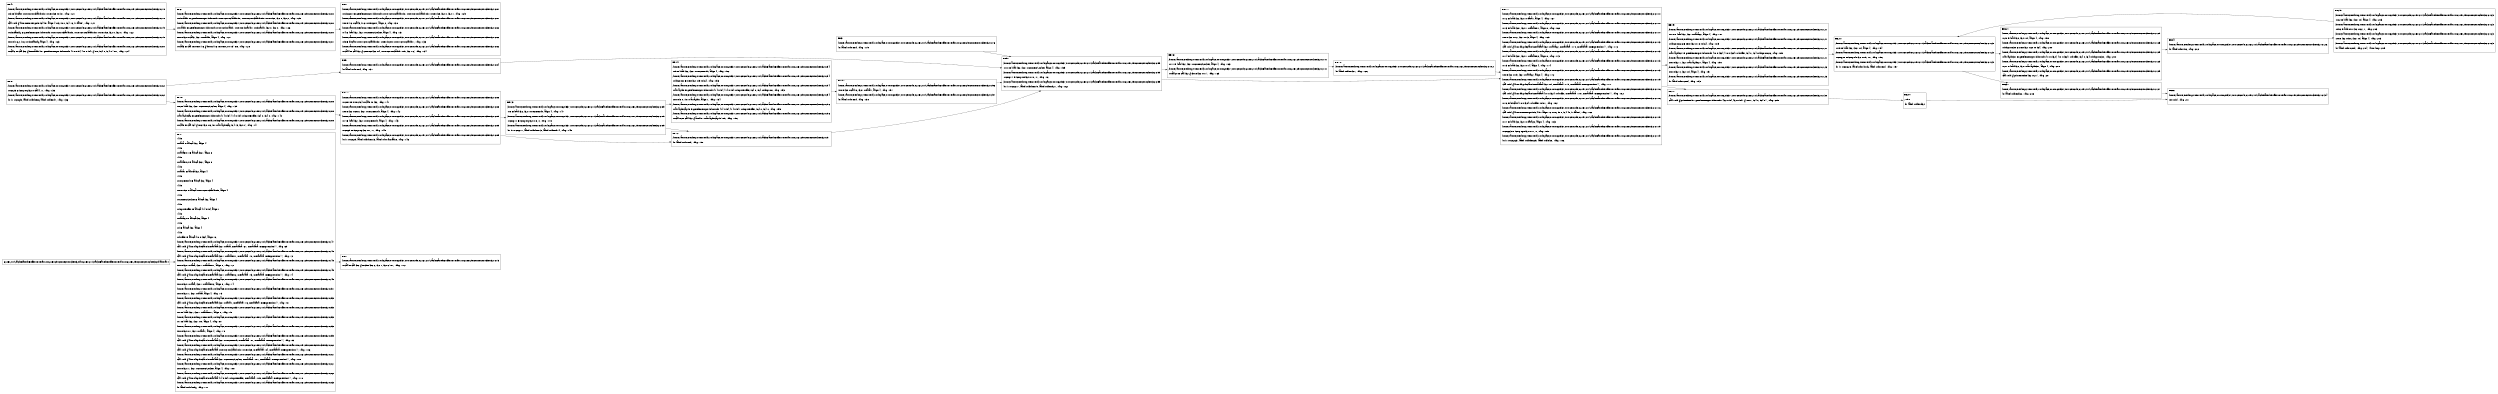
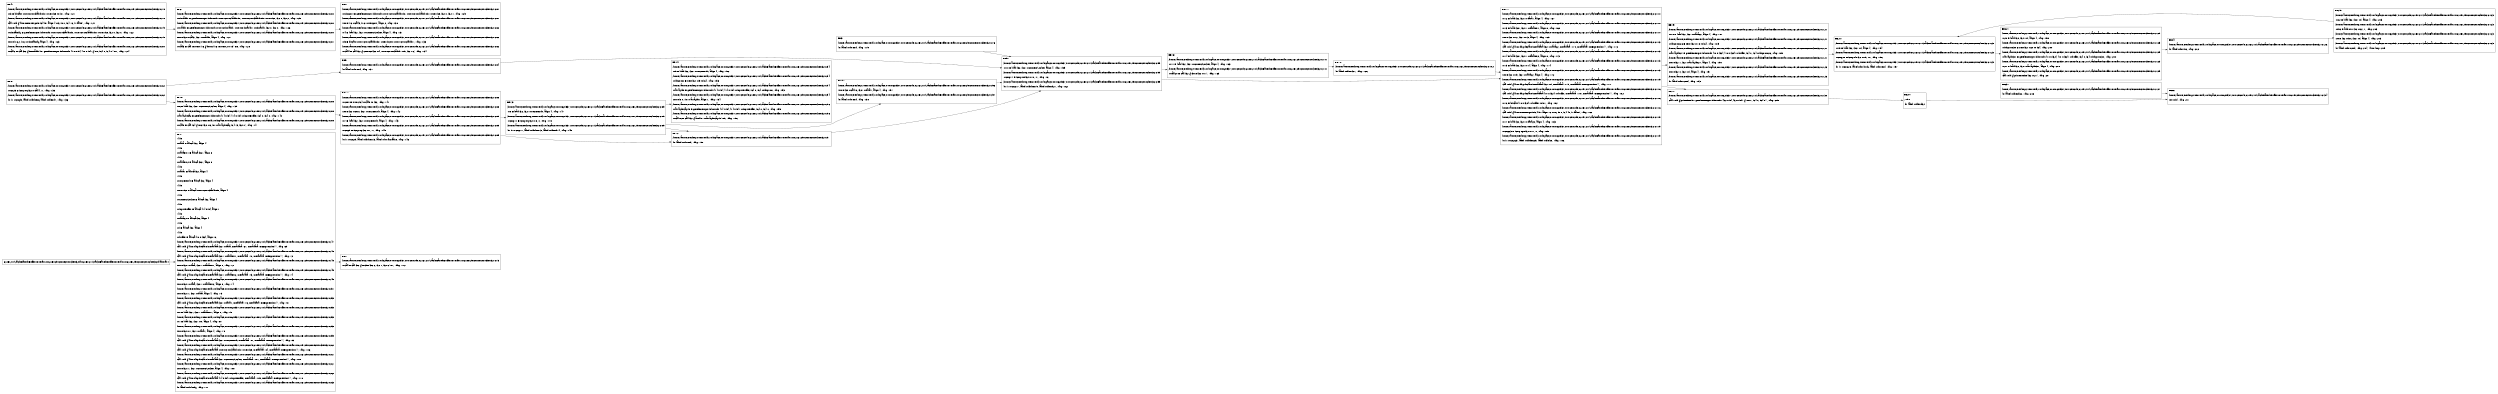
  digraph {
    rankdir=LR
    node [shape=record]
    n1 [label="{CWE121_Stack_Based_Buffer_Overflow__CWE129_connect_socket_32_ll_CWE121_Stack_Based_Buffer_Overflow__CWE129_connect_socket_32_bad_start}"]
    n2 [label="{BB0:\l\l/:415\l\n  %data = alloca i32, align 4\l\n/:415\l\n  %dataPtr1 = alloca i32*, align 8\l\n/:415\l\n  %dataPtr2 = alloca i32*, align 8\l\n/:415\l\n  %data1 = alloca i32, align 4\l\n/:415\l\n  %recvResult = alloca i32, align 4\l\n/:415\l\n  %service = alloca %struct.sockaddr_in, align 4\l\n/:415\l\n  %connectSocket = alloca i32, align 4\l\n/:415\l\n  %inputBuffer = alloca [14 x i8], align 1\l\n/:415\l\n  %data22 = alloca i32, align 4\l\n/:415\l\n  %i = alloca i32, align 4\l\n/:415\l\n  %buffer = alloca [10 x i32], align 16\l\n/home/raoxue/Desktop/MemVerif/workspace/000_062_537/source_code/CWE121_Stack_Based_Buffer_Overflow__CWE129_connect_socket_32.c:47\l\n  call void @llvm.dbg.declare(metadata i32* %data, metadata !67, metadata !DIExpression()), !dbg !69\l\n/home/raoxue/Desktop/MemVerif/workspace/000_062_537/source_code/CWE121_Stack_Based_Buffer_Overflow__CWE129_connect_socket_32.c:48\l\n  call void @llvm.dbg.declare(metadata i32** %dataPtr1, metadata !70, metadata !DIExpression()), !dbg !72\l\n/home/raoxue/Desktop/MemVerif/workspace/000_062_537/source_code/CWE121_Stack_Based_Buffer_Overflow__CWE129_connect_socket_32.c:48\l\n  store i32* %data, i32** %dataPtr1, align 8, !dbg !72\l\n/home/raoxue/Desktop/MemVerif/workspace/000_062_537/source_code/CWE121_Stack_Based_Buffer_Overflow__CWE129_connect_socket_32.c:49\l\n  call void @llvm.dbg.declare(metadata i32** %dataPtr2, metadata !73, metadata !DIExpression()), !dbg !74\l\n/home/raoxue/Desktop/MemVerif/workspace/000_062_537/source_code/CWE121_Stack_Based_Buffer_Overflow__CWE129_connect_socket_32.c:49\l\n  store i32* %data, i32** %dataPtr2, align 8, !dbg !74\l\n/home/raoxue/Desktop/MemVerif/workspace/000_062_537/source_code/CWE121_Stack_Based_Buffer_Overflow__CWE129_connect_socket_32.c:51\l\n  store i32 -1, i32* %data, align 4, !dbg !75\l\n/home/raoxue/Desktop/MemVerif/workspace/000_062_537/source_code/CWE121_Stack_Based_Buffer_Overflow__CWE129_connect_socket_32.c:53\l\n  call void @llvm.dbg.declare(metadata i32* %data1, metadata !76, metadata !DIExpression()), !dbg !78\l\n/home/raoxue/Desktop/MemVerif/workspace/000_062_537/source_code/CWE121_Stack_Based_Buffer_Overflow__CWE129_connect_socket_32.c:53\l\n  %0 = load i32*, i32** %dataPtr1, align 8, !dbg !79\l\n/home/raoxue/Desktop/MemVerif/workspace/000_062_537/source_code/CWE121_Stack_Based_Buffer_Overflow__CWE129_connect_socket_32.c:53\l\n  %1 = load i32, i32* %0, align 4, !dbg !80\l\n/home/raoxue/Desktop/MemVerif/workspace/000_062_537/source_code/CWE121_Stack_Based_Buffer_Overflow__CWE129_connect_socket_32.c:53\l\n  store i32 %1, i32* %data1, align 4, !dbg !78\l\n/home/raoxue/Desktop/MemVerif/workspace/000_062_537/source_code/CWE121_Stack_Based_Buffer_Overflow__CWE129_connect_socket_32.c:59\l\n  call void @llvm.dbg.declare(metadata i32* %recvResult, metadata !81, metadata !DIExpression()), !dbg !83\l\n/home/raoxue/Desktop/MemVerif/workspace/000_062_537/source_code/CWE121_Stack_Based_Buffer_Overflow__CWE129_connect_socket_32.c:60\l\n  call void @llvm.dbg.declare(metadata %struct.sockaddr_in* %service, metadata !84, metadata !DIExpression()), !dbg !106\l\n/home/raoxue/Desktop/MemVerif/workspace/000_062_537/source_code/CWE121_Stack_Based_Buffer_Overflow__CWE129_connect_socket_32.c:61\l\n  call void @llvm.dbg.declare(metadata i32* %connectSocket, metadata !107, metadata !DIExpression()), !dbg !108\l\n/home/raoxue/Desktop/MemVerif/workspace/000_062_537/source_code/CWE121_Stack_Based_Buffer_Overflow__CWE129_connect_socket_32.c:61\l\n  store i32 -1, i32* %connectSocket, align 4, !dbg !108\l\n/home/raoxue/Desktop/MemVerif/workspace/000_062_537/source_code/CWE121_Stack_Based_Buffer_Overflow__CWE129_connect_socket_32.c:62\l\n  call void @llvm.dbg.declare(metadata [14 x i8]* %inputBuffer, metadata !109, metadata !DIExpression()), !dbg !110\l\n/home/raoxue/Desktop/MemVerif/workspace/000_062_537/source_code/CWE121_Stack_Based_Buffer_Overflow__CWE129_connect_socket_32.c:63\l\n  br label %do.body, !dbg !111\l\n}"]
    n3 [label="{BB1:\l\l/home/raoxue/Desktop/MemVerif/workspace/000_062_537/source_code/CWE121_Stack_Based_Buffer_Overflow__CWE129_connect_socket_32.c:73\l\n  %call = call i32 @socket(i32 2, i32 1, i32 6) #7, !dbg !112\l\n}"]
    n4 [label="{BB3:\l\l/home/raoxue/Desktop/MemVerif/workspace/000_062_537/source_code/CWE121_Stack_Based_Buffer_Overflow__CWE129_connect_socket_32.c:76\l\n  br label %do.end, !dbg !119\l\n}"]
    n5 [label="{BB5:\l\l/home/raoxue/Desktop/MemVerif/workspace/000_062_537/source_code/CWE121_Stack_Based_Buffer_Overflow__CWE129_connect_socket_32.c:99\l\n  %10 = load i32, i32* %connectSocket, align 4, !dbg !159\l\n/home/raoxue/Desktop/MemVerif/workspace/000_062_537/source_code/CWE121_Stack_Based_Buffer_Overflow__CWE129_connect_socket_32.c:99\l\n  %cmp17 = icmp ne i32 %10, -1, !dbg !161\l\n/home/raoxue/Desktop/MemVerif/workspace/000_062_537/source_code/CWE121_Stack_Based_Buffer_Overflow__CWE129_connect_socket_32.c:99\l\n  br i1 %cmp17, label %if.then19, label %if.end21, !dbg !162\l\n}"]
    n6 [label="{BB4:\l\l/home/raoxue/Desktop/MemVerif/workspace/000_062_537/source_code/CWE121_Stack_Based_Buffer_Overflow__CWE129_connect_socket_32.c:78\l\n  %3 = bitcast %struct.sockaddr_in* %service to i8*, !dbg !121\l\n/home/raoxue/Desktop/MemVerif/workspace/000_062_537/source_code/CWE121_Stack_Based_Buffer_Overflow__CWE129_connect_socket_32.c:78\l\n  call void @llvm.memset.p0i8.i64(i8* align 4 %3, i8 0, i64 16, i1 false), !dbg !121\l\n/home/raoxue/Desktop/MemVerif/workspace/000_062_537/source_code/CWE121_Stack_Based_Buffer_Overflow__CWE129_connect_socket_32.c:79\l\n  %sin_family = getelementptr inbounds %struct.sockaddr_in, %struct.sockaddr_in* %service, i32 0, i32 0, !dbg !122\l\n/home/raoxue/Desktop/MemVerif/workspace/000_062_537/source_code/CWE121_Stack_Based_Buffer_Overflow__CWE129_connect_socket_32.c:79\l\n  store i16 2, i16* %sin_family, align 4, !dbg !123\l\n/home/raoxue/Desktop/MemVerif/workspace/000_062_537/source_code/CWE121_Stack_Based_Buffer_Overflow__CWE129_connect_socket_32.c:80\l\n  %call2 = call i32 @inet_addr(i8* getelementptr inbounds ([10 x i8], [10 x i8]* @.str, i64 0, i64 0)) #7, !dbg !124\l\n}"]
    n7 [label="{BB6:\l\l/home/raoxue/Desktop/MemVerif/workspace/000_062_537/source_code/CWE121_Stack_Based_Buffer_Overflow__CWE129_connect_socket_32.c:80\l\n  %sin_addr = getelementptr inbounds %struct.sockaddr_in, %struct.sockaddr_in* %service, i32 0, i32 2, !dbg !125\l\n/home/raoxue/Desktop/MemVerif/workspace/000_062_537/source_code/CWE121_Stack_Based_Buffer_Overflow__CWE129_connect_socket_32.c:80\l\n  %s_addr = getelementptr inbounds %struct.in_addr, %struct.in_addr* %sin_addr, i32 0, i32 0, !dbg !126\l\n/home/raoxue/Desktop/MemVerif/workspace/000_062_537/source_code/CWE121_Stack_Based_Buffer_Overflow__CWE129_connect_socket_32.c:80\l\n  store i32 %call2, i32* %s_addr, align 4, !dbg !127\l\n/home/raoxue/Desktop/MemVerif/workspace/000_062_537/source_code/CWE121_Stack_Based_Buffer_Overflow__CWE129_connect_socket_32.c:81\l\n  %call3 = call zeroext i16 @htons(i16 zeroext 27015) #8, !dbg !128\l\n}"]
    n8 [label="{BB16:\l\l/home/raoxue/Desktop/MemVerif/workspace/000_062_537/source_code/CWE121_Stack_Based_Buffer_Overflow__CWE129_connect_socket_32.c:101\l\n  %11 = load i32, i32* %connectSocket, align 4, !dbg !163\l\n/home/raoxue/Desktop/MemVerif/workspace/000_062_537/source_code/CWE121_Stack_Based_Buffer_Overflow__CWE129_connect_socket_32.c:101\l\n  %call20 = call i32 @close(i32 %11), !dbg !165\l\n}"]
    n9 [label="{BB17:\l\l/home/raoxue/Desktop/MemVerif/workspace/000_062_537/source_code/CWE121_Stack_Based_Buffer_Overflow__CWE129_connect_socket_32.c:110\l\n  %12 = load i32, i32* %data1, align 4, !dbg !167\l\n/home/raoxue/Desktop/MemVerif/workspace/000_062_537/source_code/CWE121_Stack_Based_Buffer_Overflow__CWE129_connect_socket_32.c:110\l\n  %13 = load i32*, i32** %dataPtr1, align 8, !dbg !168\l\n/home/raoxue/Desktop/MemVerif/workspace/000_062_537/source_code/CWE121_Stack_Based_Buffer_Overflow__CWE129_connect_socket_32.c:110\l\n  store i32 %12, i32* %13, align 4, !dbg !169\l\n/home/raoxue/Desktop/MemVerif/workspace/000_062_537/source_code/CWE121_Stack_Based_Buffer_Overflow__CWE129_connect_socket_32.c:113\l\n  call void @llvm.dbg.declare(metadata i32* %data22, metadata !170, metadata !DIExpression()), !dbg !172\l\n/home/raoxue/Desktop/MemVerif/workspace/000_062_537/source_code/CWE121_Stack_Based_Buffer_Overflow__CWE129_connect_socket_32.c:113\l\n  %14 = load i32*, i32** %dataPtr2, align 8, !dbg !173\l\n/home/raoxue/Desktop/MemVerif/workspace/000_062_537/source_code/CWE121_Stack_Based_Buffer_Overflow__CWE129_connect_socket_32.c:113\l\n  %15 = load i32, i32* %14, align 4, !dbg !174\l\n/home/raoxue/Desktop/MemVerif/workspace/000_062_537/source_code/CWE121_Stack_Based_Buffer_Overflow__CWE129_connect_socket_32.c:113\l\n  store i32 %15, i32* %data22, align 4, !dbg !172\l\n/home/raoxue/Desktop/MemVerif/workspace/000_062_537/source_code/CWE121_Stack_Based_Buffer_Overflow__CWE129_connect_socket_32.c:115\l\n  call void @llvm.dbg.declare(metadata i32* %i, metadata !175, metadata !DIExpression()), !dbg !177\l\n/home/raoxue/Desktop/MemVerif/workspace/000_062_537/source_code/CWE121_Stack_Based_Buffer_Overflow__CWE129_connect_socket_32.c:116\l\n  call void @llvm.dbg.declare(metadata [10 x i32]* %buffer, metadata !178, metadata !DIExpression()), !dbg !182\l\n/home/raoxue/Desktop/MemVerif/workspace/000_062_537/source_code/CWE121_Stack_Based_Buffer_Overflow__CWE129_connect_socket_32.c:116\l\n  %16 = bitcast [10 x i32]* %buffer to i8*, !dbg !182\l\n/home/raoxue/Desktop/MemVerif/workspace/000_062_537/source_code/CWE121_Stack_Based_Buffer_Overflow__CWE129_connect_socket_32.c:116\l\n  call void @llvm.memset.p0i8.i64(i8* align 16 %16, i8 0, i64 40, i1 false), !dbg !182\l\n/home/raoxue/Desktop/MemVerif/workspace/000_062_537/source_code/CWE121_Stack_Based_Buffer_Overflow__CWE129_connect_socket_32.c:119\l\n  %17 = load i32, i32* %data22, align 4, !dbg !183\l\n/home/raoxue/Desktop/MemVerif/workspace/000_062_537/source_code/CWE121_Stack_Based_Buffer_Overflow__CWE129_connect_socket_32.c:119\l\n  %cmp23 = icmp sge i32 %17, 0, !dbg !185\l\n/home/raoxue/Desktop/MemVerif/workspace/000_062_537/source_code/CWE121_Stack_Based_Buffer_Overflow__CWE129_connect_socket_32.c:119\l\n  br i1 %cmp23, label %if.then25, label %if.else, !dbg !186\l\n}"]
    n10 [label="{BB7:\l\l/home/raoxue/Desktop/MemVerif/workspace/000_062_537/source_code/CWE121_Stack_Based_Buffer_Overflow__CWE129_connect_socket_32.c:81\l\n  %sin_port = getelementptr inbounds %struct.sockaddr_in, %struct.sockaddr_in* %service, i32 0, i32 1, !dbg !129\l\n/home/raoxue/Desktop/MemVerif/workspace/000_062_537/source_code/CWE121_Stack_Based_Buffer_Overflow__CWE129_connect_socket_32.c:81\l\n  store i16 %call3, i16* %sin_port, align 2, !dbg !130\l\n/home/raoxue/Desktop/MemVerif/workspace/000_062_537/source_code/CWE121_Stack_Based_Buffer_Overflow__CWE129_connect_socket_32.c:82\l\n  %4 = load i32, i32* %connectSocket, align 4, !dbg !131\l\n/home/raoxue/Desktop/MemVerif/workspace/000_062_537/source_code/CWE121_Stack_Based_Buffer_Overflow__CWE129_connect_socket_32.c:82\l\n  %5 = bitcast %struct.sockaddr_in* %service to %struct.sockaddr*, !dbg !133\l\n/home/raoxue/Desktop/MemVerif/workspace/000_062_537/source_code/CWE121_Stack_Based_Buffer_Overflow__CWE129_connect_socket_32.c:82\l\n  %call4 = call i32 @connect(i32 %4, %struct.sockaddr* %5, i32 16), !dbg !134\l\n}"]
    n11 [label="{BB18:\l\l/home/raoxue/Desktop/MemVerif/workspace/000_062_537/source_code/CWE121_Stack_Based_Buffer_Overflow__CWE129_connect_socket_32.c:102\l\n  br label %if.end21, !dbg !166\l\n}"]
    n12 [label="{BB19:\l\l/home/raoxue/Desktop/MemVerif/workspace/000_062_537/source_code/CWE121_Stack_Based_Buffer_Overflow__CWE129_connect_socket_32.c:121\l\n  %18 = load i32, i32* %data22, align 4, !dbg !187\l\n/home/raoxue/Desktop/MemVerif/workspace/000_062_537/source_code/CWE121_Stack_Based_Buffer_Overflow__CWE129_connect_socket_32.c:121\l\n  %idxprom26 = sext i32 %18 to i64, !dbg !189\l\n/home/raoxue/Desktop/MemVerif/workspace/000_062_537/source_code/CWE121_Stack_Based_Buffer_Overflow__CWE129_connect_socket_32.c:121\l\n  %arrayidx27 = getelementptr inbounds [10 x i32], [10 x i32]* %buffer, i64 0, i64 %idxprom26, !dbg !189\l\n/home/raoxue/Desktop/MemVerif/workspace/000_062_537/source_code/CWE121_Stack_Based_Buffer_Overflow__CWE129_connect_socket_32.c:121\l\n  store i32 1, i32* %arrayidx27, align 4, !dbg !190\l\n/home/raoxue/Desktop/MemVerif/workspace/000_062_537/source_code/CWE121_Stack_Based_Buffer_Overflow__CWE129_connect_socket_32.c:123\l\n  store i32 0, i32* %i, align 4, !dbg !191\l\n/home/raoxue/Desktop/MemVerif/workspace/000_062_537/source_code/CWE121_Stack_Based_Buffer_Overflow__CWE129_connect_socket_32.c:123\l\n  br label %for.cond, !dbg !193\l\n}"]
    n13 [label="{BB20:\l\l/home/raoxue/Desktop/MemVerif/workspace/000_062_537/source_code/CWE121_Stack_Based_Buffer_Overflow__CWE129_connect_socket_32.c:130\l\n  call void @printLine(i8* getelementptr inbounds ([32 x i8], [32 x i8]* @.str.1, i64 0, i64 0)), !dbg !209\l\n}"]
    n14 [label="{BB8:\l\l/home/raoxue/Desktop/MemVerif/workspace/000_062_537/source_code/CWE121_Stack_Based_Buffer_Overflow__CWE129_connect_socket_32.c:82\l\n  %cmp5 = icmp eq i32 %call4, -1, !dbg !135\l\n/home/raoxue/Desktop/MemVerif/workspace/000_062_537/source_code/CWE121_Stack_Based_Buffer_Overflow__CWE129_connect_socket_32.c:82\l\n  br i1 %cmp5, label %if.then6, label %if.end7, !dbg !136\l\n}"]
    n15 [label="{BB9:\l\l/home/raoxue/Desktop/MemVerif/workspace/000_062_537/source_code/CWE121_Stack_Based_Buffer_Overflow__CWE129_connect_socket_32.c:84\l\n  br label %do.end, !dbg !137\l\n}"]
    n16 [label="{BB10:\l\l/home/raoxue/Desktop/MemVerif/workspace/000_062_537/source_code/CWE121_Stack_Based_Buffer_Overflow__CWE129_connect_socket_32.c:88\l\n  %6 = load i32, i32* %connectSocket, align 4, !dbg !139\l\n/home/raoxue/Desktop/MemVerif/workspace/000_062_537/source_code/CWE121_Stack_Based_Buffer_Overflow__CWE129_connect_socket_32.c:88\l\n  %arraydecay = getelementptr inbounds [14 x i8], [14 x i8]* %inputBuffer, i64 0, i64 0, !dbg !140\l\n/home/raoxue/Desktop/MemVerif/workspace/000_062_537/source_code/CWE121_Stack_Based_Buffer_Overflow__CWE129_connect_socket_32.c:88\l\n  %call8 = call i64 @recv(i32 %6, i8* %arraydecay, i64 13, i32 0), !dbg !141\l\n}"]
    n17 [label="{BB11:\l\l/home/raoxue/Desktop/MemVerif/workspace/000_062_537/source_code/CWE121_Stack_Based_Buffer_Overflow__CWE129_connect_socket_32.c:88\l\n  %conv = trunc i64 %call8 to i32, !dbg !141\l\n/home/raoxue/Desktop/MemVerif/workspace/000_062_537/source_code/CWE121_Stack_Based_Buffer_Overflow__CWE129_connect_socket_32.c:88\l\n  store i32 %conv, i32* %recvResult, align 4, !dbg !142\l\n/home/raoxue/Desktop/MemVerif/workspace/000_062_537/source_code/CWE121_Stack_Based_Buffer_Overflow__CWE129_connect_socket_32.c:89\l\n  %7 = load i32, i32* %recvResult, align 4, !dbg !143\l\n/home/raoxue/Desktop/MemVerif/workspace/000_062_537/source_code/CWE121_Stack_Based_Buffer_Overflow__CWE129_connect_socket_32.c:89\l\n  %cmp9 = icmp eq i32 %7, -1, !dbg !145\l\n/home/raoxue/Desktop/MemVerif/workspace/000_062_537/source_code/CWE121_Stack_Based_Buffer_Overflow__CWE129_connect_socket_32.c:89\l\n  br i1 %cmp9, label %if.then13, label %lor.lhs.false, !dbg !146\l\n}"]
    n18 [label="{BB12:\l\l/home/raoxue/Desktop/MemVerif/workspace/000_062_537/source_code/CWE121_Stack_Based_Buffer_Overflow__CWE129_connect_socket_32.c:91\l\n  br label %do.end, !dbg !150\l\n}"]
    n19 [label="{BB13:\l\l/home/raoxue/Desktop/MemVerif/workspace/000_062_537/source_code/CWE121_Stack_Based_Buffer_Overflow__CWE129_connect_socket_32.c:89\l\n  %8 = load i32, i32* %recvResult, align 4, !dbg !147\l\n/home/raoxue/Desktop/MemVerif/workspace/000_062_537/source_code/CWE121_Stack_Based_Buffer_Overflow__CWE129_connect_socket_32.c:89\l\n  %cmp11 = icmp eq i32 %8, 0, !dbg !148\l\n/home/raoxue/Desktop/MemVerif/workspace/000_062_537/source_code/CWE121_Stack_Based_Buffer_Overflow__CWE129_connect_socket_32.c:89\l\n  br i1 %cmp11, label %if.then13, label %if.end14, !dbg !149\l\n}"]
    n20 [label="{BB14:\l\l/home/raoxue/Desktop/MemVerif/workspace/000_062_537/source_code/CWE121_Stack_Based_Buffer_Overflow__CWE129_connect_socket_32.c:94\l\n  %9 = load i32, i32* %recvResult, align 4, !dbg !152\l\n/home/raoxue/Desktop/MemVerif/workspace/000_062_537/source_code/CWE121_Stack_Based_Buffer_Overflow__CWE129_connect_socket_32.c:94\l\n  %idxprom = sext i32 %9 to i64, !dbg !153\l\n/home/raoxue/Desktop/MemVerif/workspace/000_062_537/source_code/CWE121_Stack_Based_Buffer_Overflow__CWE129_connect_socket_32.c:94\l\n  %arrayidx = getelementptr inbounds [14 x i8], [14 x i8]* %inputBuffer, i64 0, i64 %idxprom, !dbg !153\l\n/home/raoxue/Desktop/MemVerif/workspace/000_062_537/source_code/CWE121_Stack_Based_Buffer_Overflow__CWE129_connect_socket_32.c:94\l\n  store i8 0, i8* %arrayidx, align 1, !dbg !154\l\n/home/raoxue/Desktop/MemVerif/workspace/000_062_537/source_code/CWE121_Stack_Based_Buffer_Overflow__CWE129_connect_socket_32.c:96\l\n  %arraydecay15 = getelementptr inbounds [14 x i8], [14 x i8]* %inputBuffer, i64 0, i64 0, !dbg !155\l\n/home/raoxue/Desktop/MemVerif/workspace/000_062_537/source_code/CWE121_Stack_Based_Buffer_Overflow__CWE129_connect_socket_32.c:96\l\n  %call16 = call i32 @atoi(i8* %arraydecay15) #9, !dbg !156\l\n}"]
    n21 [label="{BB15:\l\l/home/raoxue/Desktop/MemVerif/workspace/000_062_537/source_code/CWE121_Stack_Based_Buffer_Overflow__CWE129_connect_socket_32.c:96\l\n  store i32 %call16, i32* %data1, align 4, !dbg !157\l\n/home/raoxue/Desktop/MemVerif/workspace/000_062_537/source_code/CWE121_Stack_Based_Buffer_Overflow__CWE129_connect_socket_32.c:97\l\n  br label %do.end, !dbg !158\l\n}"]
    n22 [label="{BB21:\l\l/home/raoxue/Desktop/MemVerif/workspace/000_062_537/source_code/CWE121_Stack_Based_Buffer_Overflow__CWE129_connect_socket_32.c:123\l\n  %19 = load i32, i32* %i, align 4, !dbg !194\l\n/home/raoxue/Desktop/MemVerif/workspace/000_062_537/source_code/CWE121_Stack_Based_Buffer_Overflow__CWE129_connect_socket_32.c:123\l\n  %cmp28 = icmp slt i32 %19, 10, !dbg !196\l\n/home/raoxue/Desktop/MemVerif/workspace/000_062_537/source_code/CWE121_Stack_Based_Buffer_Overflow__CWE129_connect_socket_32.c:123\l\n  br i1 %cmp28, label %for.body, label %for.end, !dbg !197\l\n}"]
    n23 [label="{BB27:\l\l/:150\l\n  br label %if.end32\l\n}"]
    n24 [label="{BB22:\l\l/home/raoxue/Desktop/MemVerif/workspace/000_062_537/source_code/CWE121_Stack_Based_Buffer_Overflow__CWE129_connect_socket_32.c:125\l\n  %20 = load i32, i32* %i, align 4, !dbg !198\l\n/home/raoxue/Desktop/MemVerif/workspace/000_062_537/source_code/CWE121_Stack_Based_Buffer_Overflow__CWE129_connect_socket_32.c:125\l\n  %idxprom30 = sext i32 %20 to i64, !dbg !200\l\n/home/raoxue/Desktop/MemVerif/workspace/000_062_537/source_code/CWE121_Stack_Based_Buffer_Overflow__CWE129_connect_socket_32.c:125\l\n  %arrayidx31 = getelementptr inbounds [10 x i32], [10 x i32]* %buffer, i64 0, i64 %idxprom30, !dbg !200\l\n/home/raoxue/Desktop/MemVerif/workspace/000_062_537/source_code/CWE121_Stack_Based_Buffer_Overflow__CWE129_connect_socket_32.c:125\l\n  %21 = load i32, i32* %arrayidx31, align 4, !dbg !200\l\n/home/raoxue/Desktop/MemVerif/workspace/000_062_537/source_code/CWE121_Stack_Based_Buffer_Overflow__CWE129_connect_socket_32.c:125\l\n  call void @printIntLine(i32 %21), !dbg !201\l\n}"]
    n25 [label="{BB23:\l\l/home/raoxue/Desktop/MemVerif/workspace/000_062_537/source_code/CWE121_Stack_Based_Buffer_Overflow__CWE129_connect_socket_32.c:127\l\n  br label %if.end32, !dbg !208\l\n}"]
    n26 [label="{BB26:\l\l/home/raoxue/Desktop/MemVerif/workspace/000_062_537/source_code/CWE121_Stack_Based_Buffer_Overflow__CWE129_connect_socket_32.c:134\l\n  ret void, !dbg !211\l\n}"]
    n27 [label="{BB24:\l\l/home/raoxue/Desktop/MemVerif/workspace/000_062_537/source_code/CWE121_Stack_Based_Buffer_Overflow__CWE129_connect_socket_32.c:126\l\n  br label %for.inc, !dbg !202\l\n}"]
    n28 [label="{BB25:\l\l/home/raoxue/Desktop/MemVerif/workspace/000_062_537/source_code/CWE121_Stack_Based_Buffer_Overflow__CWE129_connect_socket_32.c:123\l\n  %22 = load i32, i32* %i, align 4, !dbg !203\l\n/home/raoxue/Desktop/MemVerif/workspace/000_062_537/source_code/CWE121_Stack_Based_Buffer_Overflow__CWE129_connect_socket_32.c:123\l\n  %inc = add nsw i32 %22, 1, !dbg !203\l\n/home/raoxue/Desktop/MemVerif/workspace/000_062_537/source_code/CWE121_Stack_Based_Buffer_Overflow__CWE129_connect_socket_32.c:123\l\n  store i32 %inc, i32* %i, align 4, !dbg !203\l\n/home/raoxue/Desktop/MemVerif/workspace/000_062_537/source_code/CWE121_Stack_Based_Buffer_Overflow__CWE129_connect_socket_32.c:123\l\n  br label %for.cond, !dbg !204, !llvm.loop !205\l\n}"]
    n1 -> n2
    n2 -> n3
    n4 -> n5
    n5 -> n8
    n5 -> n9
    n6 -> n7
    n7 -> n10
    n8 -> n11
    n9 -> n12
    n9 -> n13
    n11 -> n9
    n12 -> n22
    n13 -> n23
    n14 -> n15
    n14 -> n16
    n15 -> n5
    n16 -> n17
    n17 -> n18
    n17 -> n19
    n18 -> n5
    n19 -> n18
    n19 -> n20
-   n20 -> n21
+   n19 -> n21
    n21 -> n5
    n22 -> n24
-   n22 -> n25
    n23 -> n26
    n24 -> n27
    n25 -> n26
    n27 -> n28
    n28 -> n22
  }
